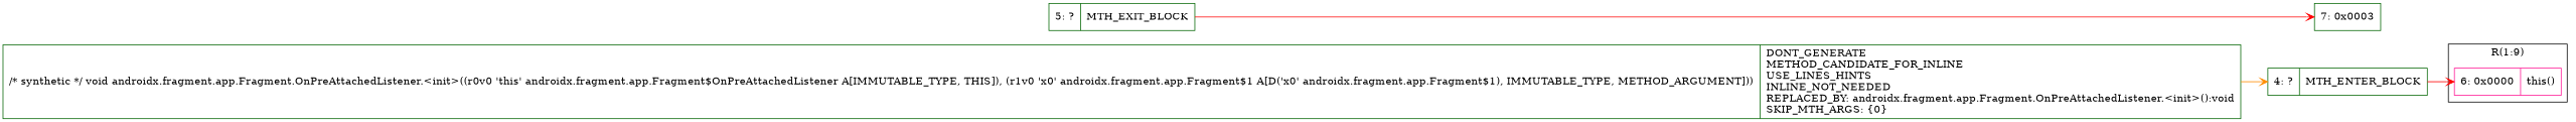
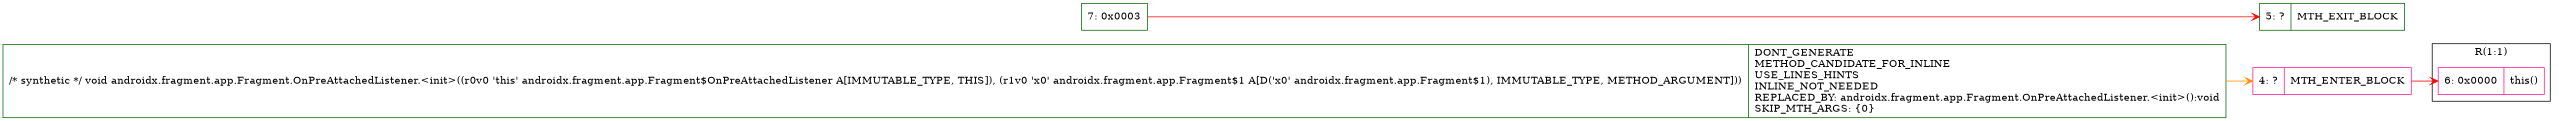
  digraph {
    rankdir=LR
    node [color=darkgreen shape=record]
    edge [arrowhead=vee color=red]
    n1 [color=deeppink label="{6\:\ 0x0000|this()\l}"]
    n2 [label="{7\:\ 0x0003}"]
    n3 [label="{5\:\ ?|MTH_EXIT_BLOCK\l}"]
-   n4 [label="{4\:\ ?|MTH_ENTER_BLOCK\l}"]
+   n4 [color=deeppink label="{4\:\ ?|MTH_ENTER_BLOCK\l}"]
    n5 [label="{\/* synthetic *\/ void androidx.fragment.app.Fragment.OnPreAttachedListener.\<init\>((r0v0 'this' androidx.fragment.app.Fragment$OnPreAttachedListener A[IMMUTABLE_TYPE, THIS]), (r1v0 'x0' androidx.fragment.app.Fragment$1 A[D('x0' androidx.fragment.app.Fragment$1), IMMUTABLE_TYPE, METHOD_ARGUMENT]))  | DONT_GENERATE\lMETHOD_CANDIDATE_FOR_INLINE\lUSE_LINES_HINTS\lINLINE_NOT_NEEDED\lREPLACED_BY: androidx.fragment.app.Fragment.OnPreAttachedListener.\<init\>():void\lSKIP_MTH_ARGS: \{0\}\l}"]
    subgraph cluster_1 {
-     label="R(1:9)"
+     label="R(1:1)"
      n1
    }
-   n3 -> n2
+   n2 -> n3
    n4 -> n1
    n5 -> n4 [color=darkorange]
  }
